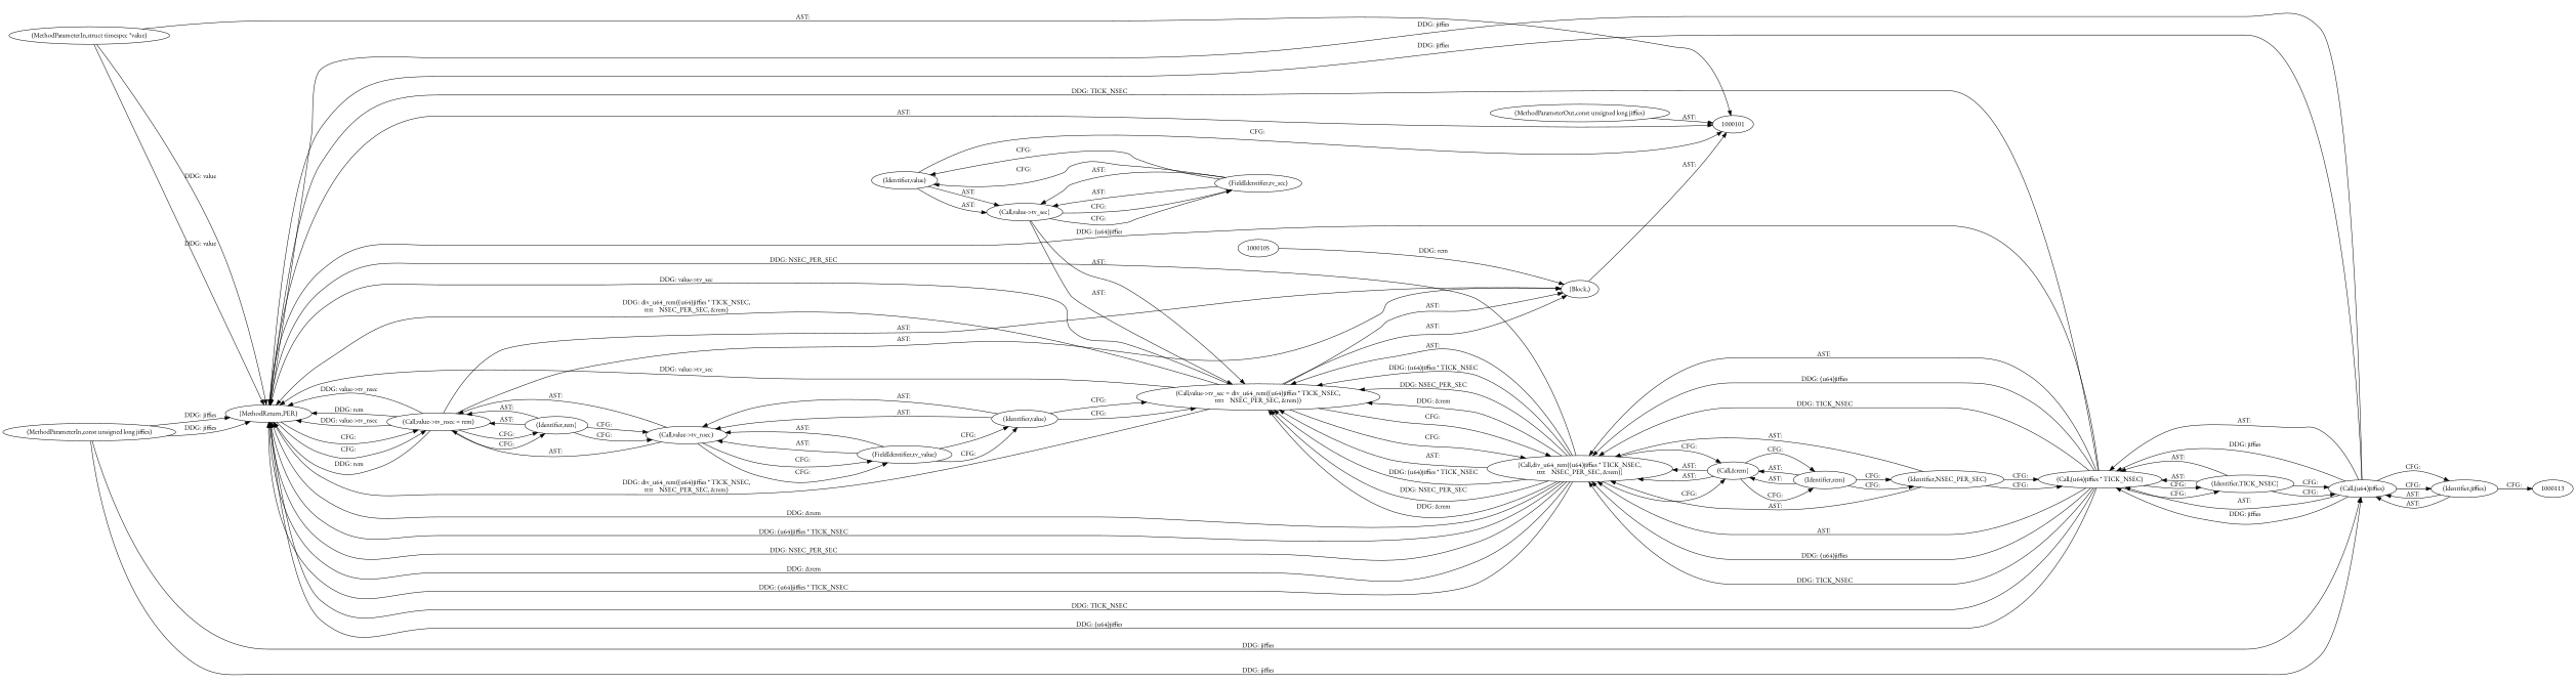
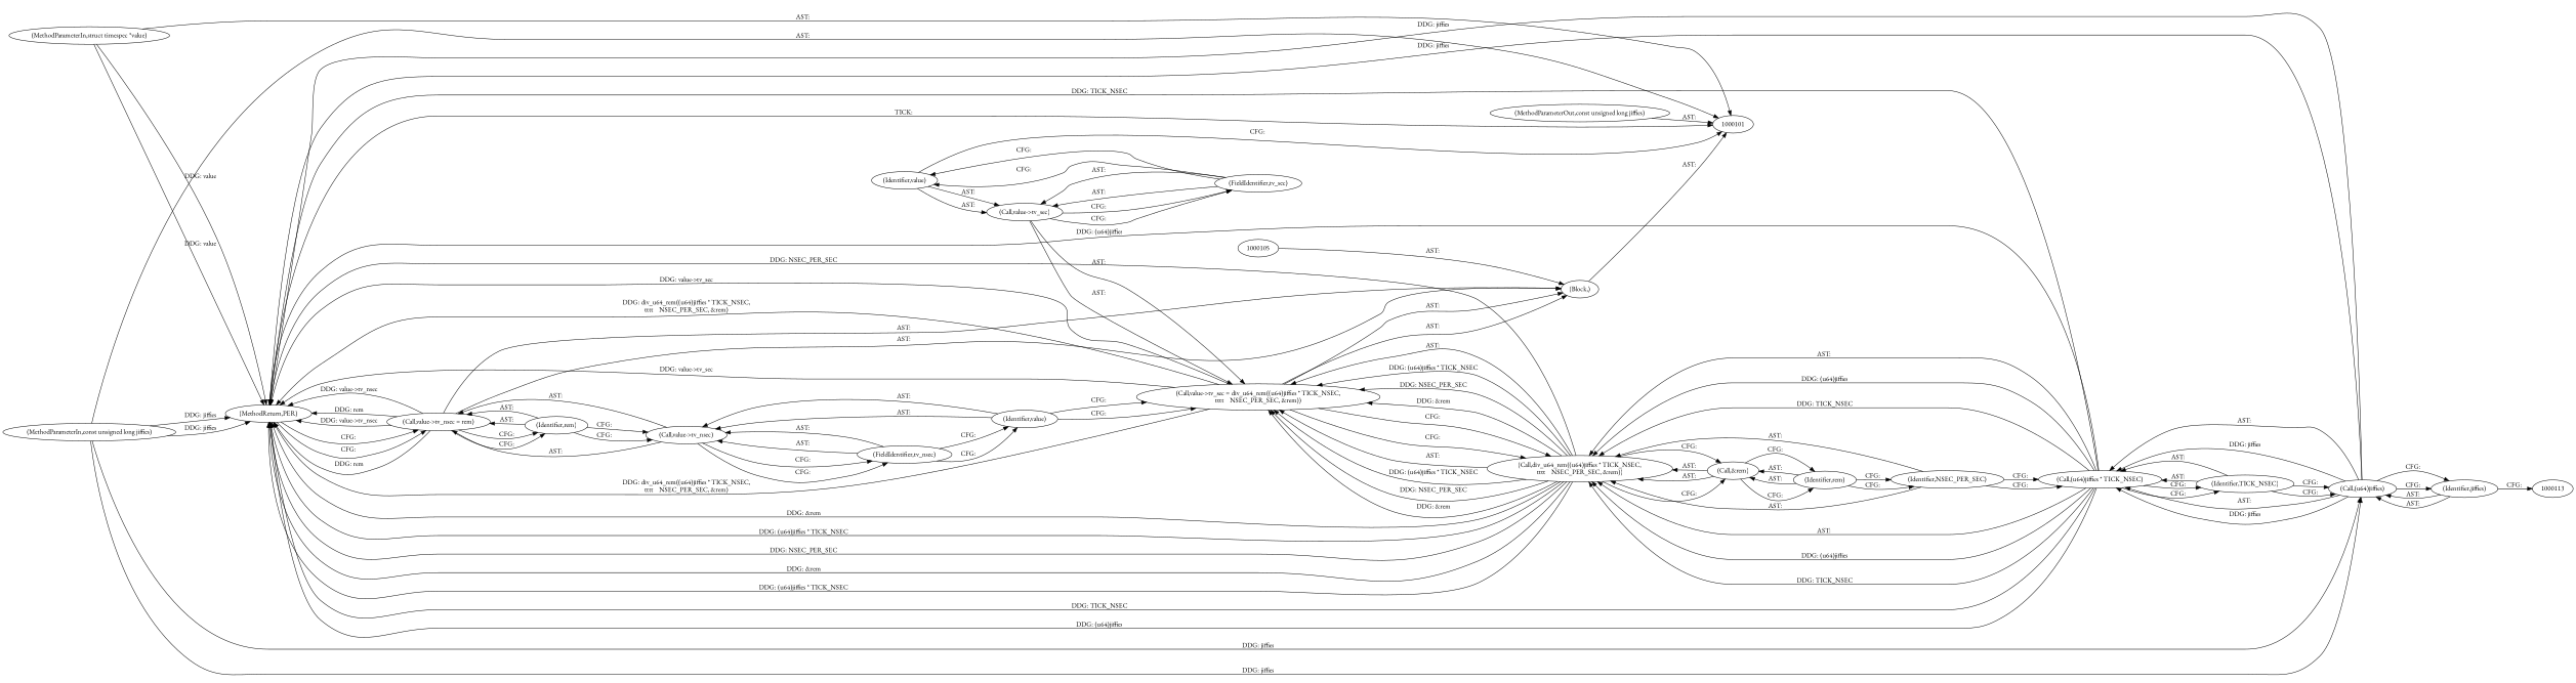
  digraph {
    fontname="EB Garamond"
    rankdir=LR
    node [fontname="EB Garamond"]
    edge [fontname="EB Garamond"]
    n1 [label="(MethodReturn,PER)"]
    n2 [label="(Call,value->tv_nsec = rem)"]
    1000101
    n4 [label="(Identifier,rem)"]
    n5 [label="(Block,)"]
    n6 [label="(MethodParameterIn,const unsigned long jiffies)"]
    n7 [label="(Call,(u64)jiffies)"]
    n8 [label="(Call,(u64)jiffies * TICK_NSEC)"]
    n9 [label="(Identifier,jiffies)"]
    n10 [label="(MethodParameterOut,const unsigned long jiffies)"]
    n11 [label="(MethodParameterIn,struct timespec *value)"]
    n12 [label="(Call,value->tv_nsec)"]
-   n13 [label="(FieldIdentifier,tv_value)"]
+   n13 [label="(FieldIdentifier,tv_nsec)"]
    n14 [label="(Identifier,value)"]
    n15 [label="(Call,value->tv_sec = div_u64_rem((u64)jiffies * TICK_NSEC,\n\t\t\t\t    NSEC_PER_SEC, &rem))"]
    n16 [label="(Call,div_u64_rem((u64)jiffies * TICK_NSEC,\n\t\t\t\t    NSEC_PER_SEC, &rem))"]
    n17 [label="(Call,&rem)"]
    n18 [label="(Call,value->tv_sec)"]
    n19 [label="(FieldIdentifier,tv_sec)"]
    n20 [label="(Identifier,value)"]
    n21 [label="(Identifier,rem)"]
    n22 [label="(Identifier,TICK_NSEC)"]
    1000113
    n24 [label="(Identifier,NSEC_PER_SEC)"]
    1000105
    n1 -> n2 [label="CFG: "]
    n1 -> n2 [label="CFG: "]
-   n1 -> 1000101 [label="AST: "]
+   n1 -> 1000101 [label="TICK: "]
    n2 -> n1 [label="DDG: rem"]
    n2 -> n1 [label="DDG: value->tv_nsec"]
    n2 -> n1 [label="DDG: rem"]
    n2 -> n1 [label="DDG: value->tv_nsec"]
    n2 -> n4 [label="CFG: "]
    n2 -> n4 [label="CFG: "]
    n2 -> n5 [label="AST: "]
    n2 -> n5 [label="AST: "]
    n4 -> n2 [label="AST: "]
    n4 -> n2 [label="AST: "]
    n4 -> n12 [label="CFG: "]
    n4 -> n12 [label="CFG: "]
    n5 -> 1000101 [label="AST: "]
    n6 -> n1 [label="DDG: jiffies"]
    n6 -> n1 [label="DDG: jiffies"]
+   n6 -> 1000101 [label="AST: "]
    n6 -> n7 [label="DDG: jiffies"]
    n6 -> n7 [label="DDG: jiffies"]
    n7 -> n1 [label="DDG: jiffies"]
    n7 -> n1 [label="DDG: jiffies"]
    n7 -> n8 [label="AST: "]
    n7 -> n8 [label="DDG: jiffies"]
    n7 -> n8 [label="AST: "]
    n7 -> n8 [label="DDG: jiffies"]
    n7 -> n9 [label="CFG: "]
    n7 -> n9 [label="CFG: "]
    n8 -> n1 [label="DDG: TICK_NSEC"]
    n8 -> n1 [label="DDG: (u64)jiffies"]
    n8 -> n1 [label="DDG: TICK_NSEC"]
    n8 -> n1 [label="DDG: (u64)jiffies"]
    n8 -> n16 [label="AST: "]
    n8 -> n16 [label="DDG: (u64)jiffies"]
    n8 -> n16 [label="DDG: TICK_NSEC"]
    n8 -> n16 [label="AST: "]
    n8 -> n16 [label="DDG: (u64)jiffies"]
    n8 -> n16 [label="DDG: TICK_NSEC"]
    n8 -> n22 [label="CFG: "]
    n8 -> n22 [label="CFG: "]
    n9 -> n7 [label="AST: "]
    n9 -> n7 [label="AST: "]
    n9 -> 1000113 [label="CFG: "]
    n10 -> 1000101 [label="AST: "]
    n11 -> n1 [label="DDG: value"]
    n11 -> n1 [label="DDG: value"]
    n11 -> 1000101 [label="AST: "]
    n12 -> n2 [label="AST: "]
    n12 -> n2 [label="AST: "]
    n12 -> n13 [label="CFG: "]
    n12 -> n13 [label="CFG: "]
    n13 -> n12 [label="AST: "]
    n13 -> n12 [label="AST: "]
    n13 -> n14 [label="CFG: "]
    n13 -> n14 [label="CFG: "]
    n14 -> n12 [label="AST: "]
    n14 -> n12 [label="AST: "]
    n14 -> n15 [label="CFG: "]
    n14 -> n15 [label="CFG: "]
    n15 -> n1 [label="DDG: value->tv_sec"]
    n15 -> n1 [label="DDG: div_u64_rem((u64)jiffies * TICK_NSEC,\n\t\t\t\t    NSEC_PER_SEC, &rem)"]
    n15 -> n1 [label="DDG: value->tv_sec"]
    n15 -> n1 [label="DDG: div_u64_rem((u64)jiffies * TICK_NSEC,\n\t\t\t\t    NSEC_PER_SEC, &rem)"]
    n15 -> n5 [label="AST: "]
    n15 -> n5 [label="AST: "]
    n15 -> n16 [label="CFG: "]
    n15 -> n16 [label="CFG: "]
    n16 -> n1 [label="DDG: &rem"]
    n16 -> n1 [label="DDG: (u64)jiffies * TICK_NSEC"]
    n16 -> n1 [label="DDG: NSEC_PER_SEC"]
    n16 -> n1 [label="DDG: &rem"]
    n16 -> n1 [label="DDG: (u64)jiffies * TICK_NSEC"]
    n16 -> n1 [label="DDG: NSEC_PER_SEC"]
    n16 -> n15 [label="AST: "]
    n16 -> n15 [label="DDG: (u64)jiffies * TICK_NSEC"]
    n16 -> n15 [label="DDG: NSEC_PER_SEC"]
    n16 -> n15 [label="DDG: &rem"]
    n16 -> n15 [label="AST: "]
    n16 -> n15 [label="DDG: (u64)jiffies * TICK_NSEC"]
    n16 -> n15 [label="DDG: NSEC_PER_SEC"]
    n16 -> n15 [label="DDG: &rem"]
    n16 -> n17 [label="CFG: "]
    n16 -> n17 [label="CFG: "]
    n17 -> n16 [label="AST: "]
    n17 -> n16 [label="AST: "]
    n17 -> n21 [label="CFG: "]
    n17 -> n21 [label="CFG: "]
    n18 -> n15 [label="AST: "]
    n18 -> n15 [label="AST: "]
    n18 -> n19 [label="CFG: "]
    n18 -> n19 [label="CFG: "]
    n19 -> n18 [label="AST: "]
    n19 -> n18 [label="AST: "]
    n19 -> n20 [label="CFG: "]
    n19 -> n20 [label="CFG: "]
    n20 -> 1000101 [label="CFG: "]
    n20 -> n18 [label="AST: "]
    n20 -> n18 [label="AST: "]
    n21 -> n17 [label="AST: "]
    n21 -> n17 [label="AST: "]
    n21 -> n24 [label="CFG: "]
    n21 -> n24 [label="CFG: "]
    n22 -> n7 [label="CFG: "]
    n22 -> n7 [label="CFG: "]
    n22 -> n8 [label="AST: "]
    n22 -> n8 [label="AST: "]
    n24 -> n8 [label="CFG: "]
    n24 -> n8 [label="CFG: "]
    n24 -> n16 [label="AST: "]
    n24 -> n16 [label="AST: "]
-   1000105 -> n5 [label="DDG: rem"]
+   1000105 -> n5 [label="AST: "]
  }
